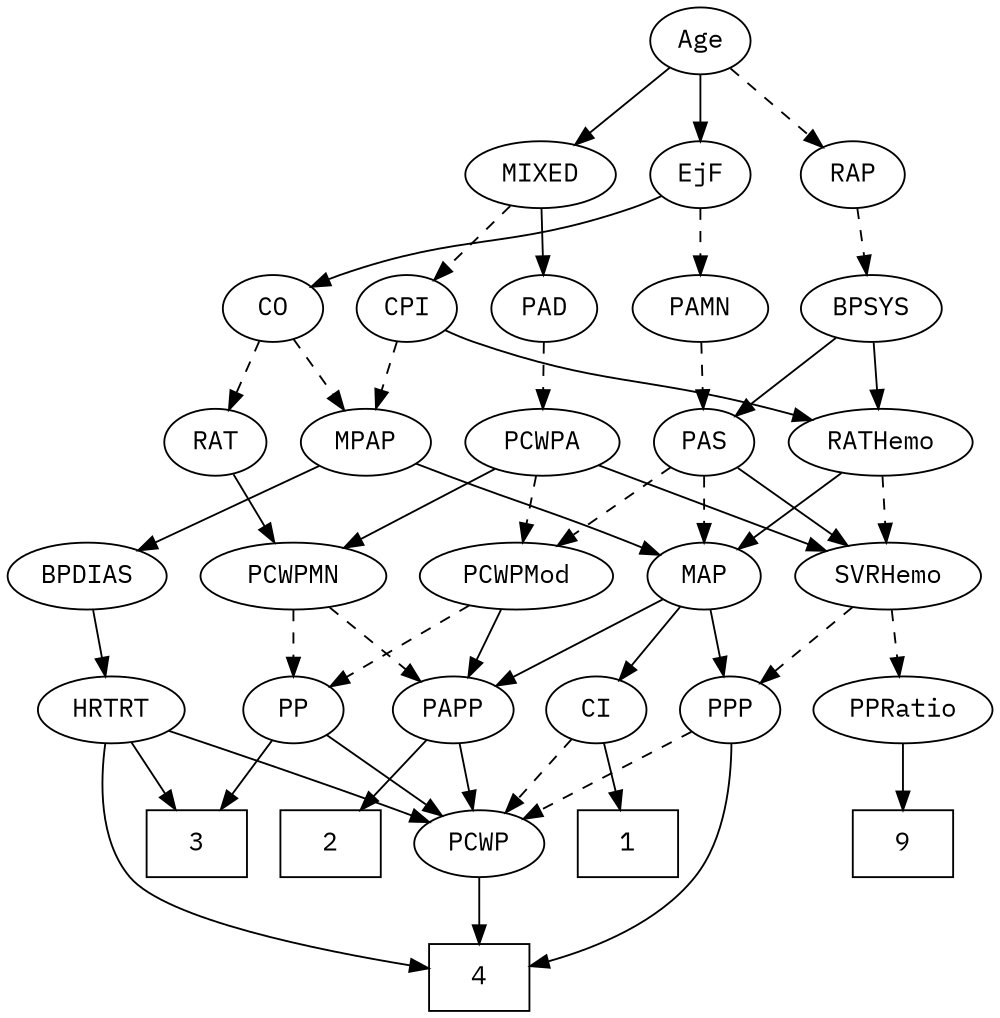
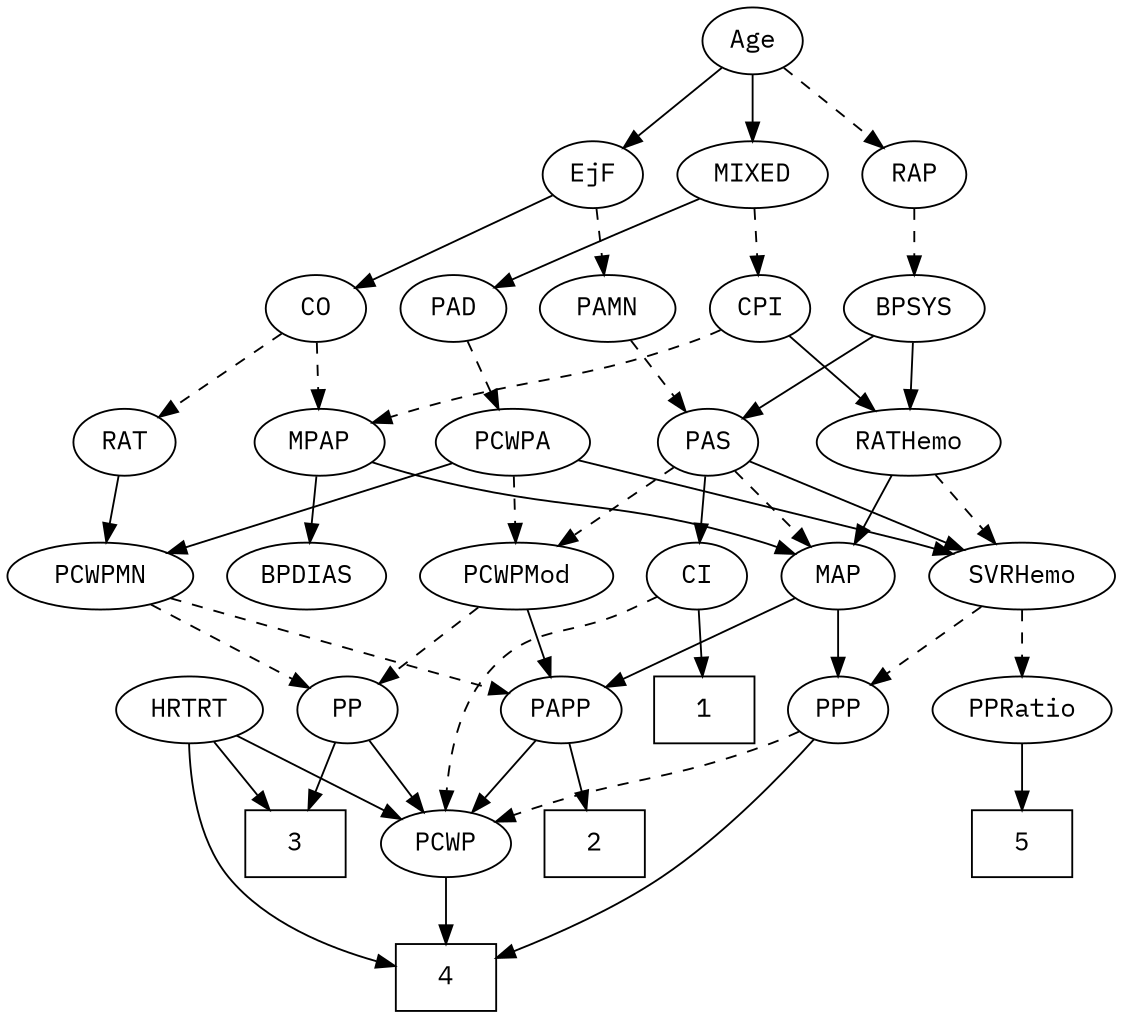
  strict digraph {
    fontname="IBM Plex Mono"
    node [fontname="IBM Plex Mono"]
    edge [fontname="IBM Plex Mono" style=solid]
    1 [height=0.5 shape=box width=0.75]
    2 [height=0.5 shape=box width=0.75]
    3 [height=0.5 shape=box width=0.75]
    4 [height=0.5 shape=box width=0.75]
-   5 [height=0.5 shape=box width=0.75 label=9]
+   5 [height=0.5 shape=box width=0.75]
    Age [height=0.5 width=0.75]
    EjF [height=0.5 width=0.75]
    RAP [height=0.5 width=0.77632]
    MIXED [height=0.5 width=1.1193]
    CO [height=0.5 width=0.75]
    PAMN [height=0.5 width=1.011]
    BPSYS [height=0.5 width=1.0471]
    PAD [height=0.5 width=0.79437]
    CPI [height=0.5 width=0.75]
    MPAP [height=0.5 width=0.97491]
    RAT [height=0.5 width=0.75827]
    PAS [height=0.5 width=0.75]
    RATHemo [height=0.5 width=1.3721]
    PCWPA [height=0.5 width=1.1555]
    BPDIAS [height=0.5 width=1.1735]
    MAP [height=0.5 width=0.84854]
    PCWPMN [height=0.5 width=1.3902]
    PCWPMod [height=0.5 width=1.4443]
    SVRHemo [height=0.5 width=1.3902]
    HRTRT [height=0.5 width=1.1013]
    PAPP [height=0.5 width=0.88464]
    PPP [height=0.5 width=0.75]
    CI [height=0.5 width=0.75]
    PCWP [height=0.5 width=0.97491]
    PP [height=0.5 width=0.75]
    PPRatio [height=0.5 width=1.1013]
    Age -> EjF
    Age -> RAP [style=dashed]
    Age -> MIXED
    EjF -> CO
    EjF -> PAMN [style=dashed]
    RAP -> BPSYS [style=dashed]
    MIXED -> PAD
    MIXED -> CPI [style=dashed]
    CO -> MPAP [style=dashed]
    CO -> RAT [style=dashed]
    PAMN -> PAS [style=dashed]
    BPSYS -> PAS
    BPSYS -> RATHemo
    PAD -> PCWPA [style=dashed]
    CPI -> MPAP [style=dashed]
    CPI -> RATHemo
    MPAP -> BPDIAS
    MPAP -> MAP
    RAT -> PCWPMN
    PAS -> MAP [style=dashed]
    PAS -> PCWPMod [style=dashed]
    PAS -> SVRHemo
    RATHemo -> MAP
    RATHemo -> SVRHemo [style=dashed]
    PCWPA -> PCWPMN
    PCWPA -> PCWPMod [style=dashed]
    PCWPA -> SVRHemo
-   BPDIAS -> HRTRT
    MAP -> PAPP
    MAP -> PPP
-   MAP -> CI
+   PAS -> CI
    PCWPMN -> PAPP [style=dashed]
    PCWPMN -> PP [style=dashed]
    PCWPMod -> PAPP
    PCWPMod -> PP [style=dashed]
    SVRHemo -> PPP [style=dashed]
    SVRHemo -> PPRatio [style=dashed]
    HRTRT -> 3
    HRTRT -> 4
    HRTRT -> PCWP
    PAPP -> 2
    PAPP -> PCWP
    PPP -> 4
    PPP -> PCWP [style=dashed]
    CI -> 1
    CI -> PCWP [style=dashed]
    PCWP -> 4
    PP -> 3
    PP -> PCWP
    PPRatio -> 5
  }
